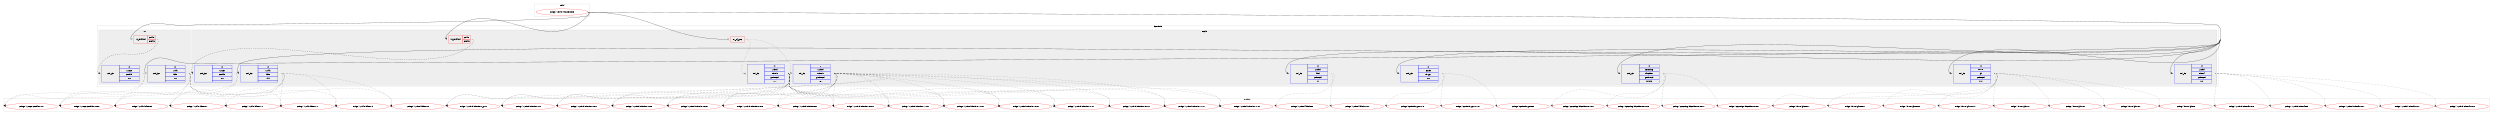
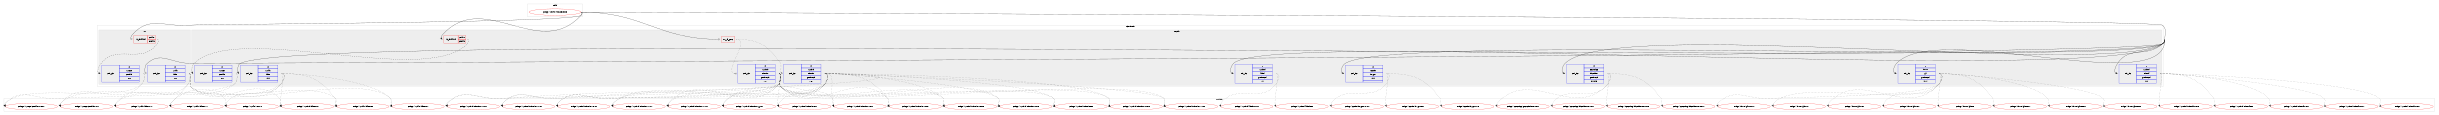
  digraph {
    compound=true
    concentrate=true
    fontname="Patrick Hand"
    fontsize=10
    newrank=true
    rankdir=TB
    ranksep=1.5
    node [color=red fontname="Patrick Hand" fontsize=10]
    edge [arrowhead=vee fontname="Patrick Hand" headport=w style=dotted tailport=e weight=100]
    n1 [label="portage://net-libs/libosmocore-9999" width=4]
    n2 [color=blue label=<<TABLE BORDER="0" CELLBORDER="1" CELLSPACING="0" CELLPADDING="4" WIDTH="220"><TR><TD ROWSPAN="6" CELLPADDING="30">pack_dep</TD></TR><TR><TD WIDTH="110">no</TD></TR><TR><TD>sys-devel</TD></TR><TR><TD>automake</TD></TR><TR><TD>greaterequal</TD></TR><TR><TD>1.16.1</TD></TR></TABLE>> shape=none]
    n3 [color=blue label=<<TABLE BORDER="0" CELLBORDER="1" CELLSPACING="0" CELLPADDING="4" WIDTH="220"><TR><TD ROWSPAN="6" CELLPADDING="30">pack_dep</TD></TR><TR><TD WIDTH="110">no</TD></TR><TR><TD>sys-devel</TD></TR><TR><TD>automake</TD></TR><TR><TD>greaterequal</TD></TR><TR><TD>1.15.1</TD></TR></TABLE>> shape=none]
    n4 [label=<<TABLE BORDER="0" CELLBORDER="1" CELLSPACING="0" CELLPADDING="4"><TR><TD CELLPADDING="10">any_of_group</TD></TR></TABLE>> shape=none]
    n5 [color=blue label=<<TABLE BORDER="0" CELLBORDER="1" CELLSPACING="0" CELLPADDING="4" WIDTH="220"><TR><TD ROWSPAN="6" CELLPADDING="30">pack_dep</TD></TR><TR><TD WIDTH="110">no</TD></TR><TR><TD>sys-apps</TD></TR><TR><TD>pcsc-lite</TD></TR><TR><TD>none</TD></TR><TR><TD></TD></TR></TABLE>> shape=none]
    n6 [label=<<TABLE BORDER="0" CELLBORDER="1" CELLSPACING="0" CELLPADDING="4"><TR><TD ROWSPAN="3" CELLPADDING="10">use_conditional</TD></TR><TR><TD>positive</TD></TR><TR><TD>pcsc-lite</TD></TR></TABLE>> shape=none]
    n7 [color=blue label=<<TABLE BORDER="0" CELLBORDER="1" CELLSPACING="0" CELLPADDING="4" WIDTH="220"><TR><TD ROWSPAN="6" CELLPADDING="30">pack_dep</TD></TR><TR><TD WIDTH="110">no</TD></TR><TR><TD>app-doc</TD></TR><TR><TD>doxygen</TD></TR><TR><TD>none</TD></TR><TR><TD></TD></TR></TABLE>> shape=none]
    n8 [color=blue label=<<TABLE BORDER="0" CELLBORDER="1" CELLSPACING="0" CELLPADDING="4" WIDTH="220"><TR><TD ROWSPAN="6" CELLPADDING="30">pack_dep</TD></TR><TR><TD WIDTH="110">no</TD></TR><TR><TD>app-portage</TD></TR><TR><TD>elt-patches</TD></TR><TR><TD>greaterequal</TD></TR><TR><TD>20170815</TD></TR></TABLE>> shape=none]
    n9 [color=blue label=<<TABLE BORDER="0" CELLBORDER="1" CELLSPACING="0" CELLPADDING="4" WIDTH="220"><TR><TD ROWSPAN="6" CELLPADDING="30">pack_dep</TD></TR><TR><TD WIDTH="110">no</TD></TR><TR><TD>dev-vcs</TD></TR><TR><TD>git</TD></TR><TR><TD>greaterequal</TD></TR><TR><TD>1.8.2.1</TD></TR></TABLE>> shape=none]
    n10 [color=blue label=<<TABLE BORDER="0" CELLBORDER="1" CELLSPACING="0" CELLPADDING="4" WIDTH="220"><TR><TD ROWSPAN="6" CELLPADDING="30">pack_dep</TD></TR><TR><TD WIDTH="110">no</TD></TR><TR><TD>sys-devel</TD></TR><TR><TD>autoconf</TD></TR><TR><TD>greaterequal</TD></TR><TR><TD>2.69</TD></TR></TABLE>> shape=none]
    n11 [color=blue label=<<TABLE BORDER="0" CELLBORDER="1" CELLSPACING="0" CELLPADDING="4" WIDTH="220"><TR><TD ROWSPAN="6" CELLPADDING="30">pack_dep</TD></TR><TR><TD WIDTH="110">no</TD></TR><TR><TD>sys-devel</TD></TR><TR><TD>libtool</TD></TR><TR><TD>greaterequal</TD></TR><TR><TD>2.4</TD></TR></TABLE>> shape=none]
    n12 [color=blue label=<<TABLE BORDER="0" CELLBORDER="1" CELLSPACING="0" CELLPADDING="4" WIDTH="220"><TR><TD ROWSPAN="6" CELLPADDING="30">pack_dep</TD></TR><TR><TD WIDTH="110">no</TD></TR><TR><TD>sys-libs</TD></TR><TR><TD>talloc</TD></TR><TR><TD>none</TD></TR><TR><TD></TD></TR></TABLE>> shape=none]
    n13 [color=blue label=<<TABLE BORDER="0" CELLBORDER="1" CELLSPACING="0" CELLPADDING="4" WIDTH="220"><TR><TD ROWSPAN="6" CELLPADDING="30">pack_dep</TD></TR><TR><TD WIDTH="110">no</TD></TR><TR><TD>sys-apps</TD></TR><TR><TD>pcsc-lite</TD></TR><TR><TD>none</TD></TR><TR><TD></TD></TR></TABLE>> shape=none]
    n14 [label=<<TABLE BORDER="0" CELLBORDER="1" CELLSPACING="0" CELLPADDING="4"><TR><TD ROWSPAN="3" CELLPADDING="10">use_conditional</TD></TR><TR><TD>positive</TD></TR><TR><TD>pcsc-lite</TD></TR></TABLE>> shape=none]
    n15 [color=blue label=<<TABLE BORDER="0" CELLBORDER="1" CELLSPACING="0" CELLPADDING="4" WIDTH="220"><TR><TD ROWSPAN="6" CELLPADDING="30">pack_dep</TD></TR><TR><TD WIDTH="110">no</TD></TR><TR><TD>sys-libs</TD></TR><TR><TD>talloc</TD></TR><TR><TD>none</TD></TR><TR><TD></TD></TR></TABLE>> shape=none]
    n16 [label="portage://sys-devel/automake-9999" width=4]
    n17 [label="portage://sys-devel/automake-1.9.6-r5" width=4]
    n18 [label="portage://sys-devel/automake-1.8.5-r5" width=4]
    n19 [label="portage://sys-devel/automake-1.7.9-r3" width=4]
    n20 [label="portage://sys-devel/automake-1.6.3-r2" width=4]
-   n21 [label="portage://sys-devel/automake-1.7-r2" width=4]
+   n21 [label="portage://sys-devel/automake-1.5-r2" width=4]
    n22 [label="portage://sys-devel/automake-1.4_p6-r2" width=4]
    n23 [label="portage://sys-devel/automake-1.16.1-r2" width=4]
    n24 [label="portage://sys-devel/automake-1.16.1-r1" width=4]
    n25 [label="portage://sys-devel/automake-1.15.1-r2" width=4]
    n26 [label="portage://sys-devel/automake-1.14.1-r2" width=4]
-   n27 [label="portage://sys-devel/automake-1.13.4-r2" width=4]
    n28 [label="portage://sys-devel/automake-1.12.6-r2" width=4]
    n29 [label="portage://sys-devel/automake-1.11.6-r3" width=4]
    n30 [label="portage://sys-devel/automake-1.10.3-r3" width=4]
    n31 [label="portage://sys-apps/pcsc-lite-1.8.26" width=4]
    n32 [label="portage://sys-apps/pcsc-lite-1.8.25-r1" width=4]
    n33 [label="portage://app-doc/doxygen-9999" width=4]
    n34 [label="portage://app-doc/doxygen-1.8.16-r1" width=4]
    n35 [label="portage://app-doc/doxygen-1.8.15" width=4]
    n36 [label="portage://dev-vcs/git-9999-r3" width=4]
    n37 [label="portage://dev-vcs/git-9999-r2" width=4]
    n38 [label="portage://dev-vcs/git-9999-r1" width=4]
    n39 [label="portage://dev-vcs/git-9999" width=4]
    n40 [label="portage://dev-vcs/git-2.25.1" width=4]
    n41 [label="portage://dev-vcs/git-2.25.0" width=4]
    n42 [label="portage://dev-vcs/git-2.24.1" width=4]
    n43 [label="portage://dev-vcs/git-2.23.1-r1" width=4]
    n44 [label="portage://app-portage/elt-patches-20170826.1" width=4]
    n45 [label="portage://app-portage/elt-patches-20770815" width=4]
    n46 [label="portage://app-portage/elt-patches-20177422" width=4]
-   n47 [label="portage://app-portage/elt-patches-20170317" width=4]
+   n47 [label="portage://app-portage/group-patches-20170317" width=4]
    n48 [label="portage://sys-devel/autoconf-9999" width=4]
    n49 [label="portage://sys-devel/autoconf-2.69-r5" width=4]
    n50 [label="portage://sys-devel/autoconf-2.69-r4" width=4]
    n51 [label="portage://sys-devel/autoconf-2.64-r1" width=4]
    n52 [label="portage://sys-devel/autoconf-2.13-r1" width=4]
    n53 [label="portage://sys-devel/libtool-9999" width=4]
    n54 [label="portage://sys-devel/libtool-2.4.6-r6" width=4]
    n55 [label="portage://sys-libs/talloc-2.3.1" width=4]
    n56 [label="portage://sys-libs/talloc-2.3.0" width=4]
    n57 [label="portage://sys-devel/talloc-2.2.0" width=4]
-   n58 [label="portage://sys-libs/talloc-2.1.9" width=4]
+   n58 [label="portage://sys-libs/vcs-2.1.9" width=4]
    n59 [label="portage://sys-libs/talloc-2.1.16" width=4]
    n60 [label="portage://sys-libs/talloc-2.1.14" width=4]
    subgraph cluster_1 {
      color=gray
      label=<<i>ebuild</i>>
      rank=same
      n1
    }
    subgraph cluster_2 {
      color=gray
      label=<<i>dependencies</i>>
      subgraph cluster_3 {
        color=gray
        fillcolor="#eeeeee"
        label=<<i>compile</i>>
        style=filled
        subgraph sub_4 {
          color=gray
          fillcolor="#eeeeee"
          label=<<i>compile</i>>
          style=filled
          n4
          subgraph sub_5 {
            color=gray
            fillcolor="#eeeeee"
            label=<<i>compile</i>>
            style=filled
            n2
          }
          subgraph sub_6 {
            color=gray
            fillcolor="#eeeeee"
            label=<<i>compile</i>>
            style=filled
            n3
          }
        }
        subgraph sub_7 {
          color=gray
          fillcolor="#eeeeee"
          label=<<i>compile</i>>
          style=filled
          n6
          subgraph sub_8 {
            color=gray
            fillcolor="#eeeeee"
            label=<<i>compile</i>>
            style=filled
            n5
          }
        }
        subgraph sub_9 {
          color=gray
          fillcolor="#eeeeee"
          label=<<i>compile</i>>
          style=filled
          n7
        }
        subgraph sub_10 {
          color=gray
          fillcolor="#eeeeee"
          label=<<i>compile</i>>
          style=filled
          n8
        }
        subgraph sub_11 {
          color=gray
          fillcolor="#eeeeee"
          label=<<i>compile</i>>
          style=filled
          n9
        }
        subgraph sub_12 {
          color=gray
          fillcolor="#eeeeee"
          label=<<i>compile</i>>
          style=filled
          n10
        }
        subgraph sub_13 {
          color=gray
          fillcolor="#eeeeee"
          label=<<i>compile</i>>
          style=filled
          n11
        }
        subgraph sub_14 {
          color=gray
          fillcolor="#eeeeee"
          label=<<i>compile</i>>
          style=filled
          n12
        }
      }
      subgraph cluster_15 {
        color=gray
        fillcolor="#eeeeee"
        label=<<i>compile and run</i>>
        style=filled
      }
      subgraph cluster_16 {
        color=gray
        fillcolor="#eeeeee"
        label=<<i>run</i>>
        style=filled
        subgraph sub_17 {
          color=gray
          fillcolor="#eeeeee"
          label=<<i>run</i>>
          style=filled
          n14
          subgraph sub_18 {
            color=gray
            fillcolor="#eeeeee"
            label=<<i>run</i>>
            style=filled
            n13
          }
        }
        subgraph sub_19 {
          color=gray
          fillcolor="#eeeeee"
          label=<<i>run</i>>
          style=filled
          n15
        }
      }
    }
    subgraph cluster_20 {
      color=gray
      label=<<i>candidates</i>>
      rank=same
      subgraph sub_21 {
        color=black
        label=<<i>candidates</i>>
        nodesep=1
        rank=same
        n16
        n17
        n18
        n19
        n20
        n21
        n22
        n23
        n24
        n25
        n26
-       n27
        n28
        n29
        n30
      }
      subgraph sub_22 {
        color=black
        label=<<i>candidates</i>>
        nodesep=1
        rank=same
        n16
        n17
        n18
        n19
        n20
        n21
        n22
        n23
        n24
        n25
        n26
-       n27
        n28
        n29
        n30
      }
      subgraph sub_23 {
        color=black
        label=<<i>candidates</i>>
        nodesep=1
        rank=same
        n31
        n32
      }
      subgraph sub_24 {
        color=black
        label=<<i>candidates</i>>
        nodesep=1
        rank=same
        n33
        n34
        n35
      }
      subgraph sub_25 {
        color=black
        label=<<i>candidates</i>>
        nodesep=1
        rank=same
        n36
        n37
        n38
        n39
        n40
        n41
        n42
        n43
      }
      subgraph sub_26 {
        color=black
        label=<<i>candidates</i>>
        nodesep=1
        rank=same
        n44
        n45
        n46
        n47
      }
      subgraph sub_27 {
        color=black
        label=<<i>candidates</i>>
        nodesep=1
        rank=same
        n48
        n49
        n50
        n51
        n52
      }
      subgraph sub_28 {
        color=black
        label=<<i>candidates</i>>
        nodesep=1
        rank=same
        n53
        n54
      }
      subgraph sub_29 {
        color=black
        label=<<i>candidates</i>>
        nodesep=1
        rank=same
        n55
        n56
        n57
        n58
        n59
        n60
      }
      subgraph sub_30 {
        color=black
        label=<<i>candidates</i>>
        nodesep=1
        rank=same
        n31
        n32
      }
      subgraph sub_31 {
        color=black
        label=<<i>candidates</i>>
        nodesep=1
        rank=same
        n55
        n56
        n57
        n58
        n59
        n60
      }
    }
    n1 -> n4 [arrowhead=odot style=solid weight=20]
    n1 -> n6 [style=solid weight=20]
    n1 -> n7 [style=solid weight=20]
    n1 -> n8 [style=solid weight=20]
    n1 -> n9 [style=solid weight=20]
    n1 -> n10 [style=solid weight=20]
    n1 -> n11 [style=solid weight=20]
    n1 -> n12 [style=solid weight=20]
    n1 -> n14 [arrowhead=odot style=solid weight=20]
    n1 -> n15 [arrowhead=odot style=solid weight=20]
    n2 -> n16
    n2 -> n17
    n2 -> n18
    n2 -> n19
    n2 -> n20
    n2 -> n21
    n2 -> n22
    n2 -> n23
    n2 -> n24
    n2 -> n25
    n2 -> n26
-   n2 -> n27
    n2 -> n28
    n2 -> n29
    n2 -> n30
    n3 -> n16
    n3 -> n17
    n3 -> n18
    n3 -> n19
    n3 -> n20
    n3 -> n21
    n3 -> n22
    n3 -> n23
    n3 -> n24
    n3 -> n25
    n3 -> n26
-   n3 -> n27
    n3 -> n28
    n3 -> n29
    n3 -> n30
    n4 -> n2 [arrowhead=oinv weight=20]
    n4 -> n3 [arrowhead=oinv weight=20]
    n5 -> n31
    n5 -> n32
    n6 -> n5 [style=dashed weight=20]
    n7 -> n33
    n7 -> n34
    n7 -> n35
    n8 -> n44
    n8 -> n45
    n8 -> n46
    n8 -> n47
    n9 -> n36
    n9 -> n37
    n9 -> n38
    n9 -> n39
    n9 -> n40
    n9 -> n41
    n9 -> n42
    n9 -> n43
    n10 -> n48
    n10 -> n49
    n10 -> n50
    n10 -> n51
    n10 -> n52
    n11 -> n53
    n11 -> n54
    n12 -> n55
    n12 -> n56
    n12 -> n57
    n12 -> n58
    n12 -> n59
    n12 -> n60
    n13 -> n31
    n13 -> n32
    n14 -> n13 [style=dashed weight=20]
    n15 -> n55
    n15 -> n56
    n15 -> n57
    n15 -> n58
    n15 -> n59
    n15 -> n60
  }
